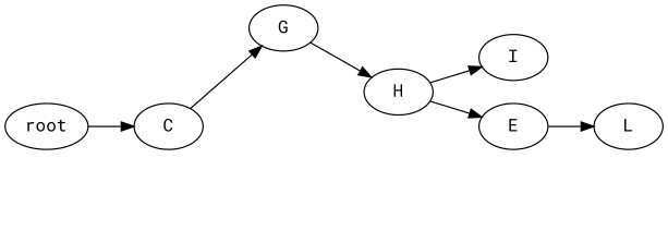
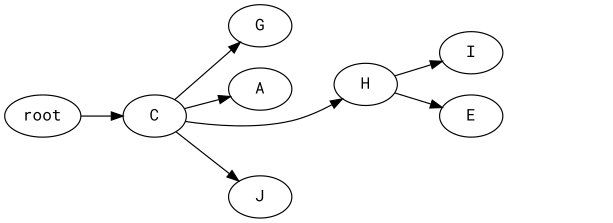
  strict digraph {
    fontname="Roboto Mono"
    rankdir=LR
    node [fontname="Roboto Mono"]
    edge [fontname="Roboto Mono"]
    n1 [label=root]
    n2 [label=C]
    n3 [label=G]
+   n4 [label=A]
    n5 [label=H]
+   n6 [label=J]
    n7 [label=I]
    n8 [label=E]
-   n9 [label=L]
    n1 -> n2
    n2 -> n3
-   n3 -> n5
+   n2 -> n4
+   n2 -> n5
+   n2 -> n6
    n5 -> n7
    n5 -> n8
-   n8 -> n9
  }
